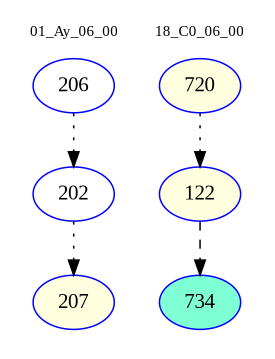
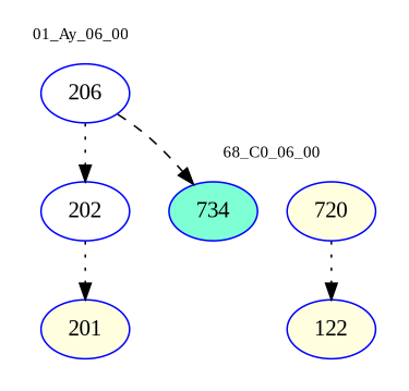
  digraph {
    fontname="Liberation Serif"
    node [color=blue fillcolor=lightyellow fontname="Liberation Serif" style=filled]
    edge [color=black fontname="Liberation Serif" style=dotted]
    n1 [fillcolor=white label=206]
    n2 [fillcolor=white label=202]
-   n3 [label=207]
+   n3 [label=201]
    n4 [label=720]
    n5 [label=122]
    n6 [fillcolor=aquamarine label=734]
    subgraph cluster_1 {
      color=white
      fontsize=10
      label="01_Ay_06_00"
      n1
      n2
      n3
    }
    subgraph cluster_2 {
      color=white
      fontsize=10
-     label="18_C0_06_00"
+     label="68_C0_06_00"
      n4
      n5
      n6
    }
    n1 -> n2
    n2 -> n3
    n4 -> n5
-   n5 -> n6 [style=dashed]
+   n1 -> n6 [style=dashed]
  }
